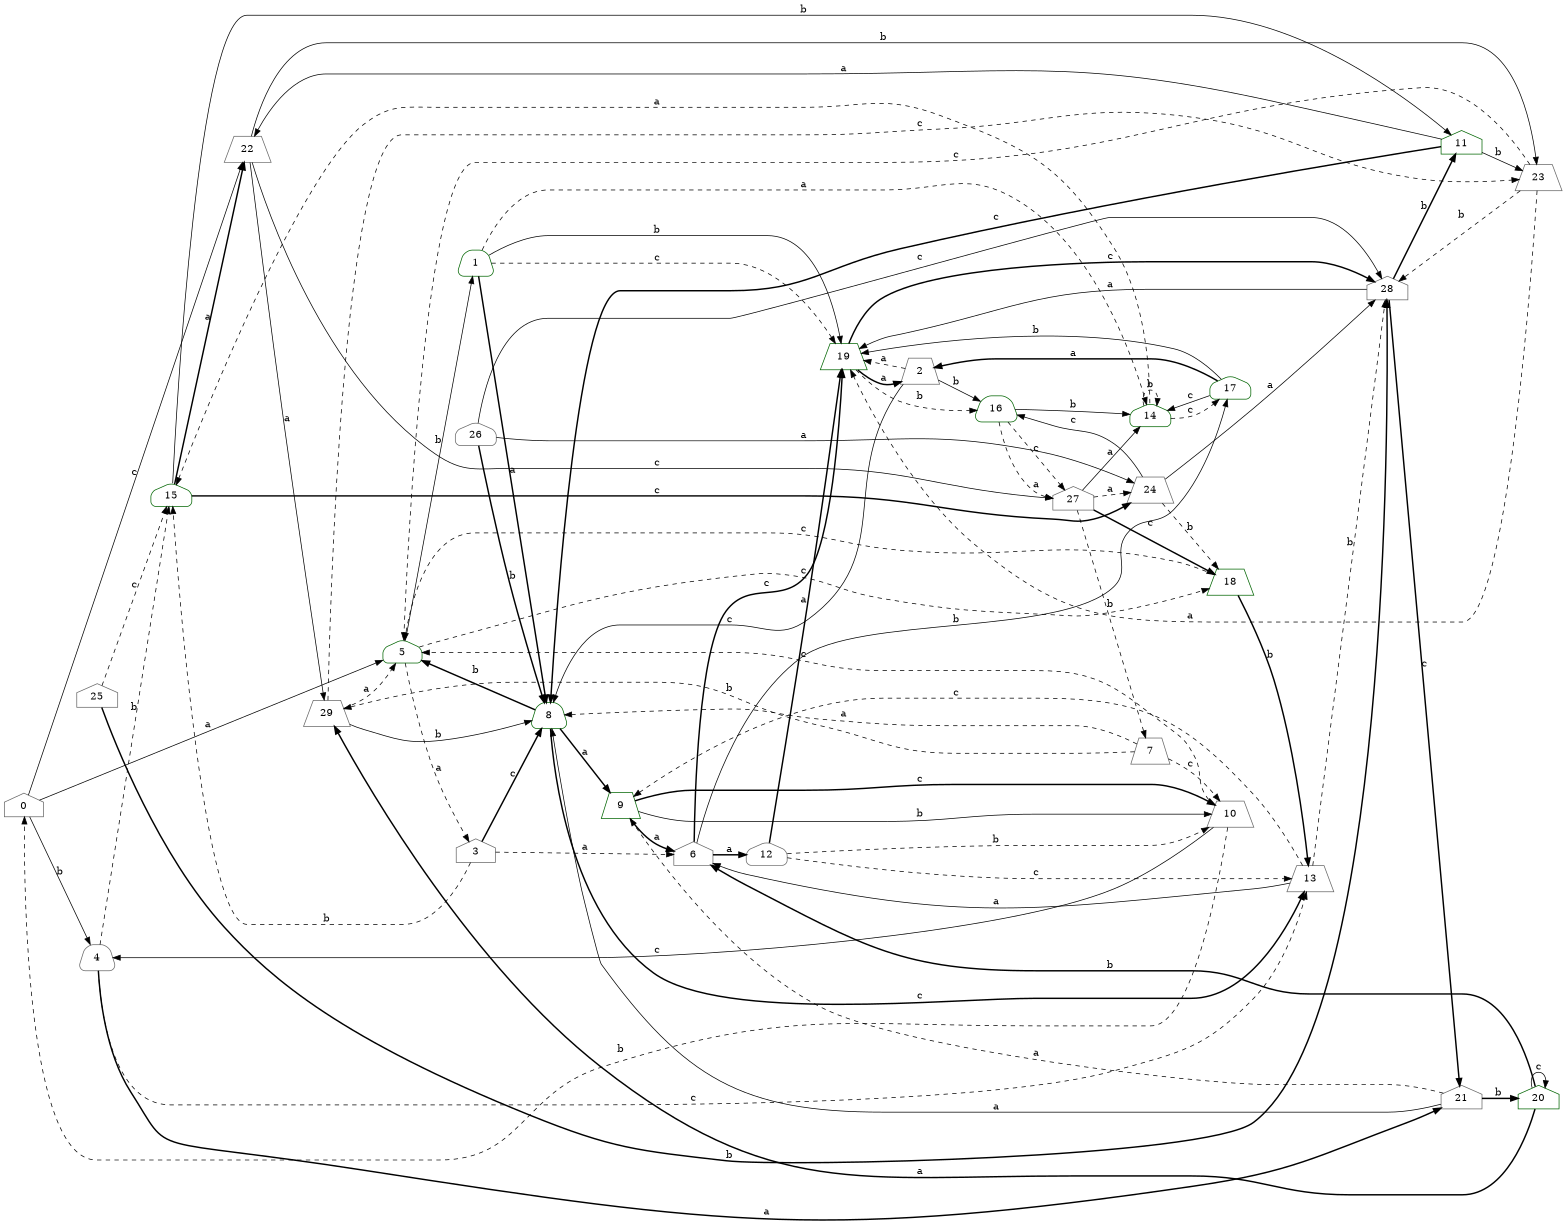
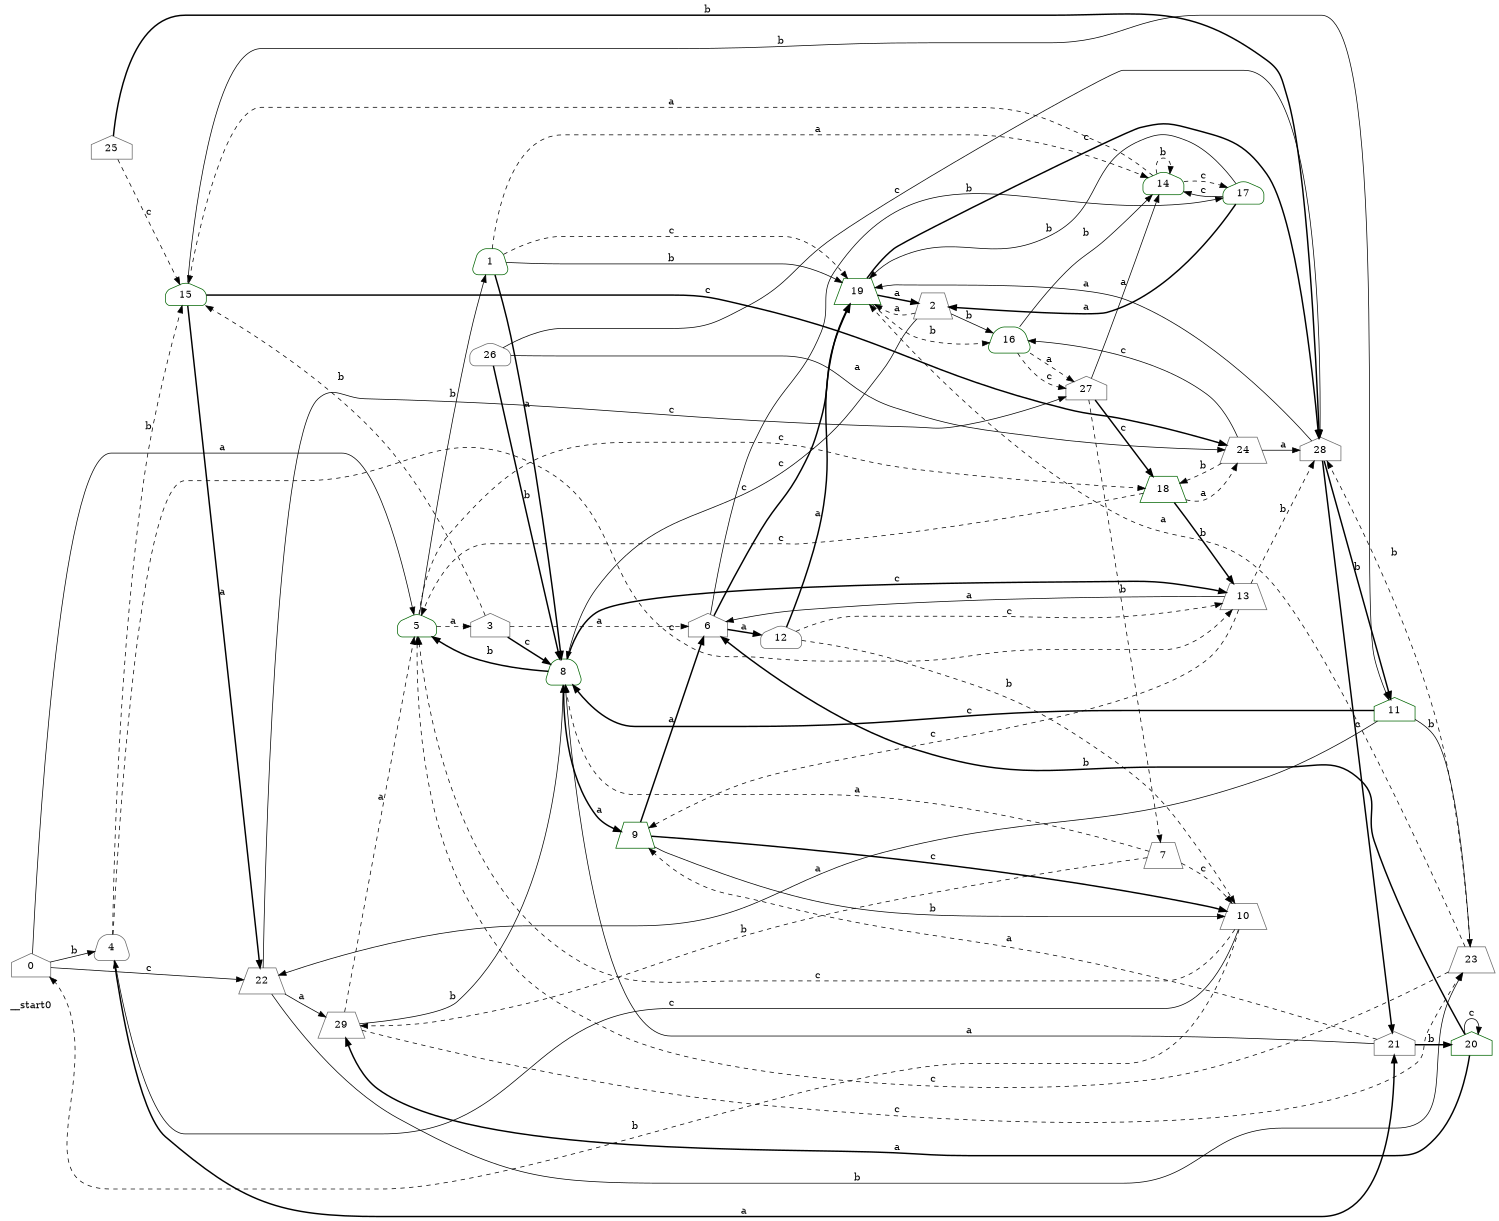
  digraph {
    rankdir=LR
    node [color=gray40 shape=house fillcolor=white style=filled]
    edge [style=dashed]
+   __start0 [color=darkgreen shape=none fillcolor="" style=""]
    n2 [label=0]
    n3 [label=4 shape=trapezium style="rounded,filled"]
    n4 [color=darkgreen label=5 style="rounded,filled"]
    n5 [label=22 shape=trapezium]
    n6 [color=darkgreen label=15 style="rounded,filled"]
    n7 [label=13 shape=trapezium]
    n8 [label=21]
    n9 [color=darkgreen label=1 shape=trapezium style="rounded,filled"]
    n10 [label=3]
    n11 [color=darkgreen label=18 shape=trapezium]
    n12 [label=29 shape=trapezium]
    n13 [label=23 shape=trapezium]
    n14 [label=27]
    n15 [color=darkgreen label=8 shape=trapezium style="rounded,filled"]
    n16 [color=darkgreen label=19 shape=trapezium]
    n17 [color=darkgreen label=14 style="rounded,filled"]
    n18 [color=darkgreen label=9 shape=trapezium]
    n19 [label=2 shape=trapezium]
    n20 [color=darkgreen label=16 shape=trapezium style="rounded,filled"]
    n21 [label=28]
    n22 [label=6]
    n23 [label=12 style="rounded,filled"]
    n24 [color=darkgreen label=17 style="rounded,filled"]
    n25 [color=darkgreen label=11]
    n26 [label=24 shape=trapezium]
    n27 [color=darkgreen label=20]
    n28 [label=10 shape=trapezium]
    n29 [label=7 shape=trapezium]
    n30 [label=25]
    n31 [label=26 style="rounded,filled"]
    n2 -> n3 [label=b style=solid]
    n2 -> n4 [label=a style=solid]
    n2 -> n5 [label=c style=solid]
    n3 -> n6 [label=b]
    n3 -> n7 [label=c]
    n3 -> n8 [label=a style=bold]
    n4 -> n9 [label=b style=solid]
    n4 -> n10 [label=a]
    n4 -> n11 [label=c]
    n5 -> n12 [label=a style=solid]
    n5 -> n13 [label=b style=solid]
    n5 -> n14 [label=c style=solid]
    n6 -> n5 [label=a style=bold]
    n6 -> n25 [label=b style=solid]
    n6 -> n26 [label=c style=bold]
    n7 -> n18 [label=c]
    n7 -> n21 [label=b]
    n7 -> n22 [label=a style=solid]
    n8 -> n15 [label=a style=solid]
    n8 -> n18 [label=a]
    n8 -> n27 [label=b style=bold]
    n9 -> n15 [label=a style=bold]
    n9 -> n16 [label=b style=solid]
    n9 -> n16 [label=c]
    n9 -> n17 [label=a]
    n10 -> n6 [label=b]
    n10 -> n15 [label=c style=bold]
    n10 -> n22 [label=a]
    n11 -> n4 [label=c]
    n11 -> n7 [label=b style=bold]
-   n14 -> n26 [label=a]
+   n11 -> n26 [label=a]
    n12 -> n4 [label=a]
    n12 -> n13 [label=c]
    n12 -> n15 [label=b style=solid]
    n13 -> n4 [label=c]
    n13 -> n16 [label=a]
    n13 -> n21 [label=b]
    n14 -> n11 [label=c style=bold]
    n14 -> n17 [label=a style=solid]
    n14 -> n29 [label=b]
    n15 -> n4 [label=b style=bold]
    n15 -> n7 [label=c style=bold]
    n15 -> n18 [label=a style=bold]
    n16 -> n19 [label=a style=bold]
    n16 -> n20 [label=b]
    n16 -> n21 [label=c style=bold]
    n17 -> n6 [label=a]
    n17 -> n17 [label=b]
    n17 -> n24 [label=c]
    n18 -> n22 [label=a style=bold]
    n18 -> n28 [label=b style=solid]
    n18 -> n28 [label=c style=bold]
    n19 -> n15 [label=c style=solid]
    n19 -> n16 [label=a]
    n19 -> n20 [label=b style=solid]
    n20 -> n14 [label=a]
    n20 -> n14 [label=c]
    n20 -> n17 [label=b style=solid]
    n21 -> n8 [label=c style=bold]
    n21 -> n16 [label=a style=solid]
    n21 -> n25 [label=b style=bold]
    n22 -> n16 [label=c style=bold]
    n22 -> n23 [label=a style=bold]
    n22 -> n24 [label=b style=solid]
    n23 -> n7 [label=c]
    n23 -> n16 [label=a style=bold]
    n23 -> n28 [label=b]
    n24 -> n16 [label=b style=solid]
    n24 -> n17 [label=c style=solid]
    n24 -> n19 [label=a style=bold]
    n25 -> n5 [label=a style=solid]
    n25 -> n13 [label=b style=solid]
    n25 -> n15 [label=c style=bold]
    n26 -> n11 [label=b]
    n26 -> n20 [label=c style=solid]
    n26 -> n21 [label=a style=solid]
    n27 -> n12 [label=a style=bold]
    n27 -> n22 [label=b style=bold]
    n27 -> n27 [label=c style=solid]
    n28 -> n2 [label=b]
    n28 -> n3 [label=c style=solid]
    n28 -> n4 [label=c]
    n29 -> n12 [label=b]
    n29 -> n15 [label=a]
    n29 -> n28 [label=c]
    n30 -> n6 [label=c]
    n30 -> n21 [label=b style=bold]
    n31 -> n15 [label=b style=bold]
    n31 -> n21 [label=c style=solid]
    n31 -> n26 [label=a style=solid]
  }
